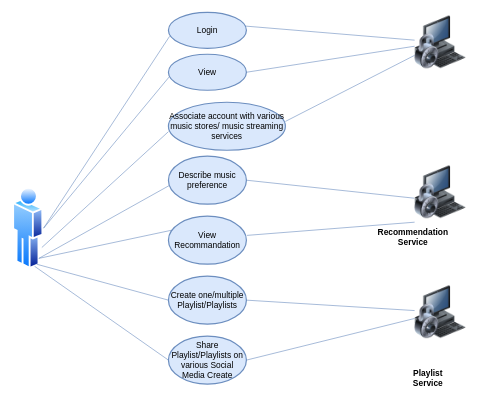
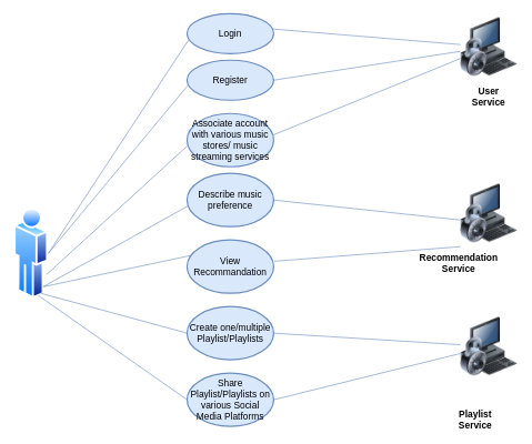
  <mxCell id="0" />
  <mxCell id="1" parent="0" />
  <mxCell id="2" value="" style="image;aspect=fixed;perimeter=ellipsePerimeter;html=1;align=center;shadow=0;dashed=0;spacingTop=3;image=img/lib/active_directory/user.svg;" parent="1" vertex="1"><mxGeometry x="20" y="310" width="51.8" height="140" as="geometry" /></mxCell>
  <mxCell id="3" value="&lt;font style=&quot;font-size: 14px;&quot;&gt;Login&lt;/font&gt;" style="strokeWidth=2;html=1;shape=mxgraph.flowchart.start_1;whiteSpace=wrap;fillColor=#dae8fc;strokeColor=#6c8ebf;" parent="1" vertex="1"><mxGeometry x="280" y="20" width="130" height="60" as="geometry" /></mxCell>
- <mxCell id="4" value="&lt;font style=&quot;font-size: 14px;&quot;&gt;View&lt;/font&gt;" style="strokeWidth=2;html=1;shape=mxgraph.flowchart.start_1;whiteSpace=wrap;fillColor=#dae8fc;strokeColor=#6c8ebf;" parent="1" vertex="1"><mxGeometry x="280" y="90" width="130" height="60" as="geometry" /></mxCell>
- <mxCell id="5" value="&lt;font style=&quot;font-size: 14px;&quot;&gt;Associate account with various music stores/ music streaming services&lt;/font&gt;" style="strokeWidth=2;html=1;shape=mxgraph.flowchart.start_1;whiteSpace=wrap;fillColor=#dae8fc;strokeColor=#6c8ebf;" parent="1" vertex="1"><mxGeometry x="280" y="170" width="195" height="80" as="geometry" /></mxCell>
+ <mxCell id="4" value="&lt;font style=&quot;font-size: 14px;&quot;&gt;Register&lt;/font&gt;" style="strokeWidth=2;html=1;shape=mxgraph.flowchart.start_1;whiteSpace=wrap;fillColor=#dae8fc;strokeColor=#6c8ebf;" parent="1" vertex="1"><mxGeometry x="280" y="90" width="130" height="60" as="geometry" /></mxCell>
+ <mxCell id="5" value="&lt;font style=&quot;font-size: 14px;&quot;&gt;Associate account with various music stores/ music streaming services&lt;/font&gt;" style="strokeWidth=2;html=1;shape=mxgraph.flowchart.start_1;whiteSpace=wrap;fillColor=#dae8fc;strokeColor=#6c8ebf;" parent="1" vertex="1"><mxGeometry x="280" y="170" width="130" height="80" as="geometry" /></mxCell>
  <mxCell id="6" value="&lt;font style=&quot;font-size: 14px;&quot;&gt;Describe music preference&lt;/font&gt;" style="strokeWidth=2;html=1;shape=mxgraph.flowchart.start_1;whiteSpace=wrap;fillColor=#dae8fc;strokeColor=#6c8ebf;" parent="1" vertex="1"><mxGeometry x="280" y="260" width="130" height="80" as="geometry" /></mxCell>
  <mxCell id="7" value="&lt;font style=&quot;font-size: 14px;&quot;&gt;View Recommandation&lt;/font&gt;" style="strokeWidth=2;html=1;shape=mxgraph.flowchart.start_1;whiteSpace=wrap;fillColor=#dae8fc;strokeColor=#6c8ebf;" parent="1" vertex="1"><mxGeometry x="280" y="360" width="130" height="80" as="geometry" /></mxCell>
  <mxCell id="8" value="&lt;font style=&quot;font-size: 14px;&quot;&gt;Create one/multiple Playlist/Playlists&lt;/font&gt;" style="strokeWidth=2;html=1;shape=mxgraph.flowchart.start_1;whiteSpace=wrap;fillColor=#dae8fc;strokeColor=#6c8ebf;" parent="1" vertex="1"><mxGeometry x="280" y="460" width="130" height="80" as="geometry" /></mxCell>
- <mxCell id="9" value="&lt;font style=&quot;font-size: 14px;&quot;&gt;Share Playlist/Playlists on various Social Media Create&lt;/font&gt;" style="strokeWidth=2;html=1;shape=mxgraph.flowchart.start_1;whiteSpace=wrap;fillColor=#dae8fc;strokeColor=#6c8ebf;" parent="1" vertex="1"><mxGeometry x="280" y="560" width="130" height="80" as="geometry" /></mxCell>
+ <mxCell id="9" value="&lt;font style=&quot;font-size: 14px;&quot;&gt;Share Playlist/Playlists on various Social Media Platforms&lt;/font&gt;" style="strokeWidth=2;html=1;shape=mxgraph.flowchart.start_1;whiteSpace=wrap;fillColor=#dae8fc;strokeColor=#6c8ebf;" parent="1" vertex="1"><mxGeometry x="280" y="560" width="130" height="80" as="geometry" /></mxCell>
  <mxCell id="10" value="" style="outlineConnect=0;dashed=0;verticalLabelPosition=bottom;verticalAlign=top;align=center;html=1;shape=image;fillColor=#dae8fc;strokeColor=#6c8ebf;labelBackgroundColor=default;image=img/lib/clip_art/computers/Secure_System_128x128.png;" parent="1" vertex="1"><mxGeometry x="690.5" y="20" width="85" height="100" as="geometry" /></mxCell>
+ <mxCell id="11" value="&lt;b&gt;&lt;font style=&quot;font-size: 14px;&quot;&gt;User Service&lt;/font&gt;&lt;/b&gt;" style="text;html=1;strokeColor=none;fillColor=none;align=center;verticalAlign=middle;whiteSpace=wrap;rounded=0;" parent="1" vertex="1"><mxGeometry x="703" y="130" width="60" height="30" as="geometry" /></mxCell>
  <mxCell id="12" value="" style="endArrow=none;html=1;rounded=0;exitX=1;exitY=0.5;exitDx=0;exitDy=0;entryX=0.015;entryY=0.667;entryDx=0;entryDy=0;entryPerimeter=0;fillColor=#dae8fc;strokeColor=#6c8ebf;" parent="1" source="2" target="3" edge="1"><mxGeometry width="50" height="50" relative="1" as="geometry"><mxPoint x="440" y="390" as="sourcePoint" /><mxPoint x="490" y="340" as="targetPoint" /></mxGeometry></mxCell>
  <mxCell id="13" value="" style="endArrow=none;html=1;rounded=0;exitX=1;exitY=0.5;exitDx=0;exitDy=0;entryX=0.008;entryY=0.633;entryDx=0;entryDy=0;entryPerimeter=0;fillColor=#dae8fc;strokeColor=#6c8ebf;" parent="1" source="2" target="4" edge="1"><mxGeometry width="50" height="50" relative="1" as="geometry"><mxPoint x="440" y="390" as="sourcePoint" /><mxPoint x="490" y="340" as="targetPoint" /></mxGeometry></mxCell>
  <mxCell id="14" value="" style="endArrow=none;html=1;rounded=0;exitX=1;exitY=0.75;exitDx=0;exitDy=0;entryX=0;entryY=0.613;entryDx=0;entryDy=0;entryPerimeter=0;fillColor=#dae8fc;strokeColor=#6c8ebf;" parent="1" source="2" target="5" edge="1"><mxGeometry width="50" height="50" relative="1" as="geometry"><mxPoint x="440" y="390" as="sourcePoint" /><mxPoint x="490" y="340" as="targetPoint" /></mxGeometry></mxCell>
  <mxCell id="15" value="" style="endArrow=none;html=1;rounded=0;exitX=0.985;exitY=0.383;exitDx=0;exitDy=0;exitPerimeter=0;fillColor=#dae8fc;strokeColor=#6c8ebf;" parent="1" source="3" target="10" edge="1"><mxGeometry width="50" height="50" relative="1" as="geometry"><mxPoint x="440" y="390" as="sourcePoint" /><mxPoint x="490" y="340" as="targetPoint" /></mxGeometry></mxCell>
  <mxCell id="16" value="" style="endArrow=none;html=1;rounded=0;exitX=1;exitY=0.5;exitDx=0;exitDy=0;exitPerimeter=0;fillColor=#dae8fc;strokeColor=#6c8ebf;" parent="1" source="4" target="10" edge="1"><mxGeometry width="50" height="50" relative="1" as="geometry"><mxPoint x="440" y="390" as="sourcePoint" /><mxPoint x="490" y="340" as="targetPoint" /></mxGeometry></mxCell>
  <mxCell id="17" value="" style="endArrow=none;html=1;rounded=0;exitX=1;exitY=0.4;exitDx=0;exitDy=0;exitPerimeter=0;fillColor=#dae8fc;strokeColor=#6c8ebf;" parent="1" source="5" target="10" edge="1"><mxGeometry width="50" height="50" relative="1" as="geometry"><mxPoint x="440" y="390" as="sourcePoint" /><mxPoint x="490" y="340" as="targetPoint" /></mxGeometry></mxCell>
  <mxCell id="18" value="" style="endArrow=none;html=1;rounded=0;entryX=1;entryY=0.5;entryDx=0;entryDy=0;entryPerimeter=0;fillColor=#dae8fc;strokeColor=#6c8ebf;" parent="1" target="6" edge="1"><mxGeometry width="50" height="50" relative="1" as="geometry"><mxPoint x="690" y="330" as="sourcePoint" /><mxPoint x="490" y="340" as="targetPoint" /></mxGeometry></mxCell>
  <mxCell id="19" value="" style="outlineConnect=0;dashed=0;verticalLabelPosition=bottom;verticalAlign=top;align=center;html=1;shape=image;fillColor=#dae8fc;strokeColor=#6c8ebf;labelBackgroundColor=default;image=img/lib/clip_art/computers/Secure_System_128x128.png;" parent="1" vertex="1"><mxGeometry x="690.5" y="270" width="85" height="100" as="geometry" /></mxCell>
  <mxCell id="20" value="&lt;b&gt;&lt;font style=&quot;font-size: 14px;&quot;&gt;Recommendation Service&lt;/font&gt;&lt;/b&gt;" style="text;html=1;strokeColor=none;fillColor=none;align=center;verticalAlign=middle;whiteSpace=wrap;rounded=0;" parent="1" vertex="1"><mxGeometry x="658" y="380" width="60" height="30" as="geometry" /></mxCell>
  <mxCell id="21" value="" style="endArrow=none;html=1;rounded=0;exitX=1.008;exitY=0.4;exitDx=0;exitDy=0;exitPerimeter=0;entryX=0;entryY=1;entryDx=0;entryDy=0;entryPerimeter=0;fillColor=#dae8fc;strokeColor=#6c8ebf;" parent="1" source="7" target="19" edge="1"><mxGeometry width="50" height="50" relative="1" as="geometry"><mxPoint x="440" y="390" as="sourcePoint" /><mxPoint x="490" y="340" as="targetPoint" /></mxGeometry></mxCell>
  <mxCell id="22" value="" style="outlineConnect=0;dashed=0;verticalLabelPosition=bottom;verticalAlign=top;align=center;html=1;shape=image;fillColor=#dae8fc;strokeColor=#6c8ebf;labelBackgroundColor=default;image=img/lib/clip_art/computers/Secure_System_128x128.png;" parent="1" vertex="1"><mxGeometry x="690.5" y="470" width="85" height="100" as="geometry" /></mxCell>
  <mxCell id="23" value="&lt;b&gt;&lt;font style=&quot;font-size: 14px;&quot;&gt;Playlist Service&lt;/font&gt;&lt;/b&gt;" style="text;html=1;strokeColor=none;fillColor=none;align=center;verticalAlign=middle;whiteSpace=wrap;rounded=0;" parent="1" vertex="1"><mxGeometry x="683" y="615" width="60" height="30" as="geometry" /></mxCell>
  <mxCell id="24" value="" style="endArrow=none;html=1;rounded=0;exitX=1;exitY=0.5;exitDx=0;exitDy=0;exitPerimeter=0;fillColor=#dae8fc;strokeColor=#6c8ebf;" parent="1" source="8" target="22" edge="1"><mxGeometry width="50" height="50" relative="1" as="geometry"><mxPoint x="440" y="390" as="sourcePoint" /><mxPoint x="490" y="340" as="targetPoint" /></mxGeometry></mxCell>
  <mxCell id="25" value="" style="endArrow=none;html=1;rounded=0;exitX=1;exitY=0.5;exitDx=0;exitDy=0;exitPerimeter=0;fillColor=#dae8fc;strokeColor=#6c8ebf;" parent="1" source="9" target="22" edge="1"><mxGeometry width="50" height="50" relative="1" as="geometry"><mxPoint x="440" y="390" as="sourcePoint" /><mxPoint x="490" y="340" as="targetPoint" /></mxGeometry></mxCell>
  <mxCell id="26" value="" style="endArrow=none;html=1;rounded=0;exitX=1;exitY=1;exitDx=0;exitDy=0;entryX=0.008;entryY=0.613;entryDx=0;entryDy=0;entryPerimeter=0;fillColor=#dae8fc;strokeColor=#6c8ebf;" parent="1" source="2" target="6" edge="1"><mxGeometry width="50" height="50" relative="1" as="geometry"><mxPoint x="440" y="390" as="sourcePoint" /><mxPoint x="490" y="340" as="targetPoint" /></mxGeometry></mxCell>
  <mxCell id="27" value="" style="endArrow=none;html=1;rounded=0;exitX=1;exitY=1;exitDx=0;exitDy=0;entryX=0.054;entryY=0.288;entryDx=0;entryDy=0;entryPerimeter=0;fillColor=#dae8fc;strokeColor=#6c8ebf;" parent="1" source="2" target="7" edge="1"><mxGeometry width="50" height="50" relative="1" as="geometry"><mxPoint x="440" y="390" as="sourcePoint" /><mxPoint x="490" y="340" as="targetPoint" /></mxGeometry></mxCell>
  <mxCell id="28" value="" style="endArrow=none;html=1;rounded=0;entryX=0;entryY=0.5;entryDx=0;entryDy=0;entryPerimeter=0;fillColor=#dae8fc;strokeColor=#6c8ebf;" parent="1" target="8" edge="1"><mxGeometry width="50" height="50" relative="1" as="geometry"><mxPoint x="60" y="440" as="sourcePoint" /><mxPoint x="490" y="340" as="targetPoint" /></mxGeometry></mxCell>
  <mxCell id="29" value="" style="endArrow=none;html=1;rounded=0;exitX=0.75;exitY=1;exitDx=0;exitDy=0;entryX=0;entryY=0.5;entryDx=0;entryDy=0;entryPerimeter=0;fillColor=#dae8fc;strokeColor=#6c8ebf;" parent="1" source="2" target="9" edge="1"><mxGeometry width="50" height="50" relative="1" as="geometry"><mxPoint x="440" y="390" as="sourcePoint" /><mxPoint x="490" y="340" as="targetPoint" /></mxGeometry></mxCell>
